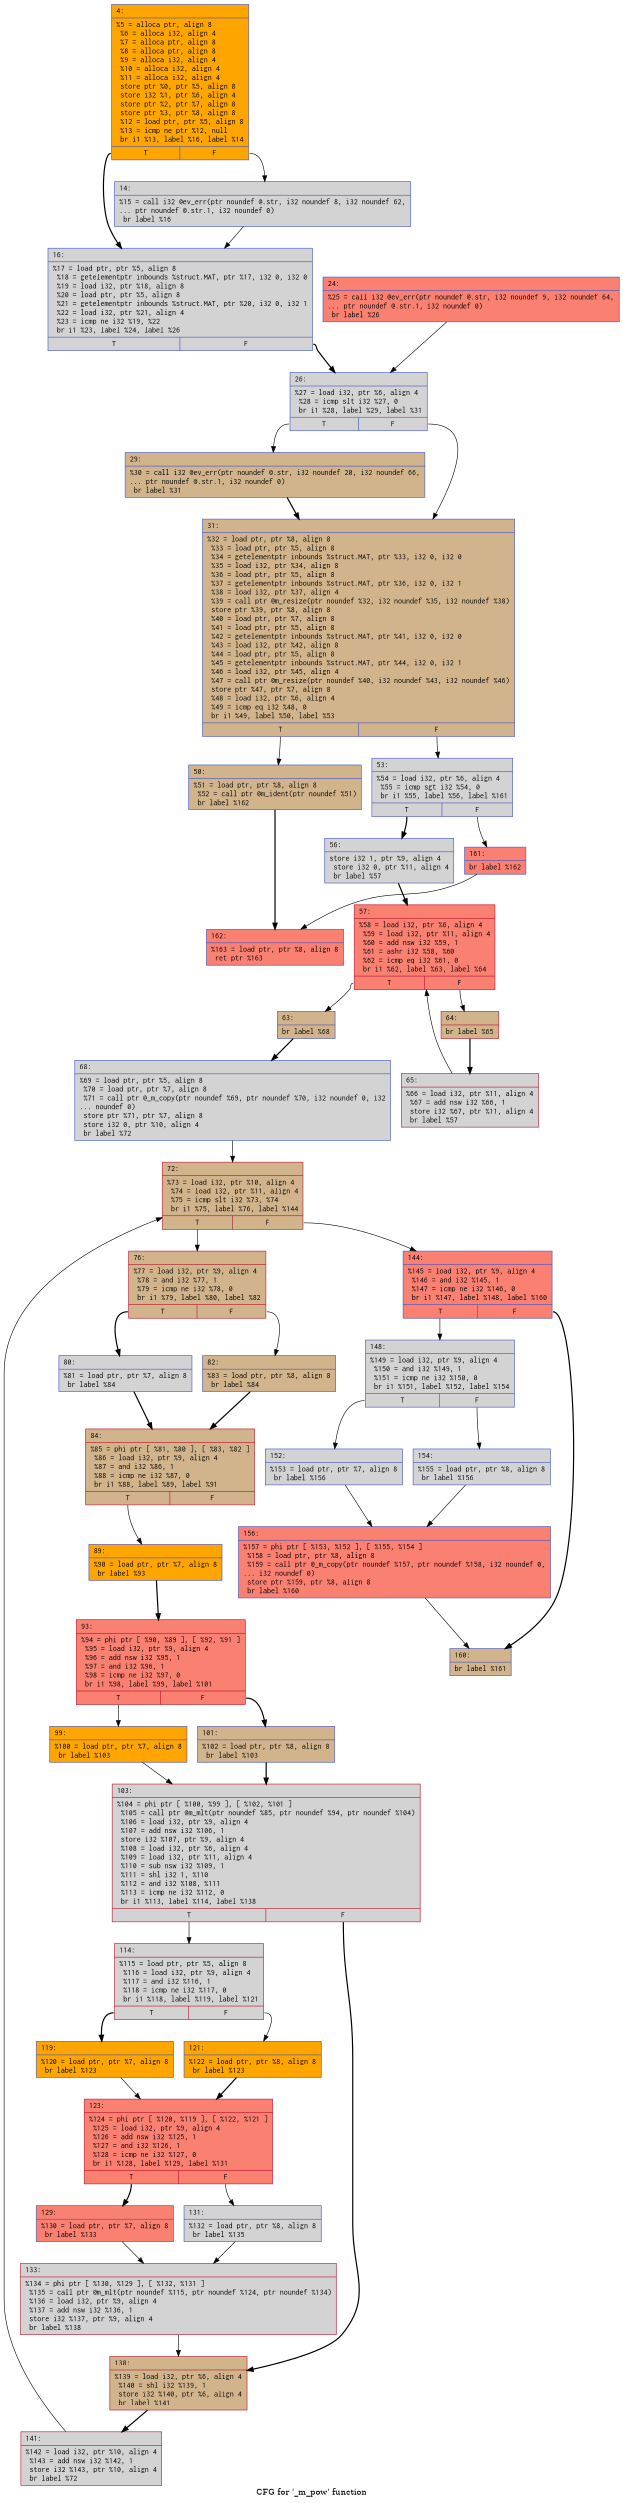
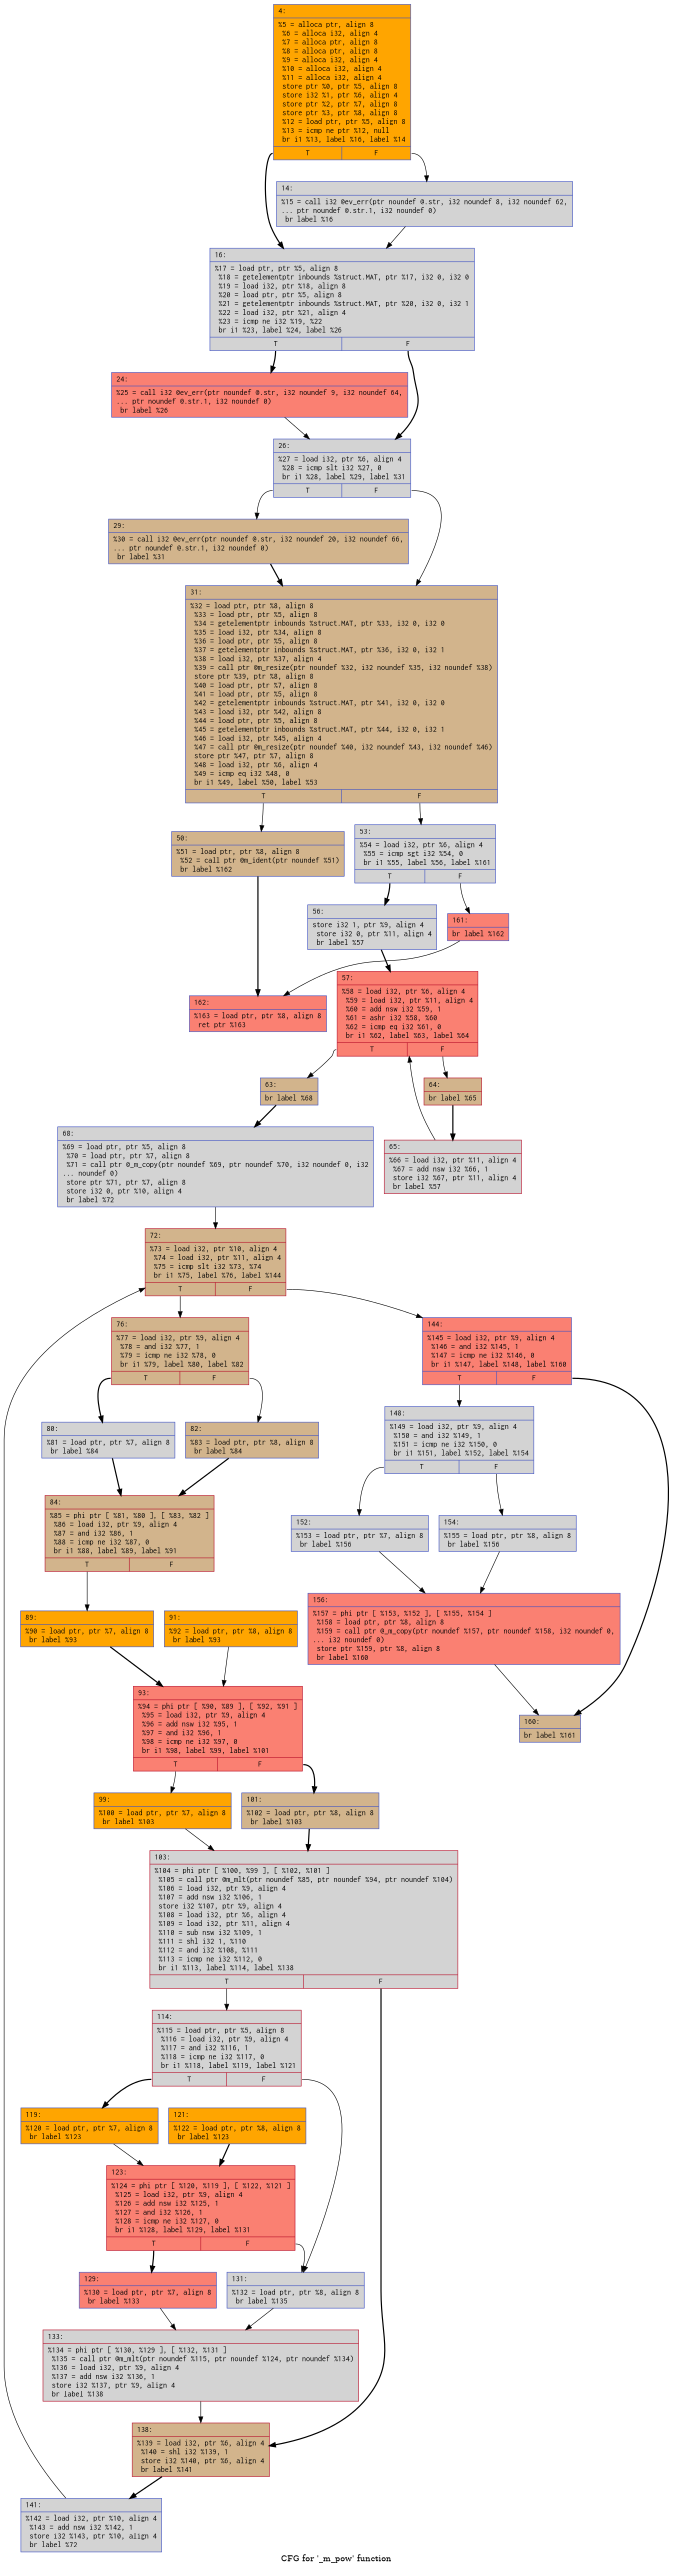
  digraph {
    label="CFG for '_m_pow' function"
    node [color="#3d50c3ff" fillcolor=lightgrey fontname=Courier shape=record style=filled]
    edge [style=solid]
    n1 [fillcolor=orange label="{4:\l|  %5 = alloca ptr, align 8\l  %6 = alloca i32, align 4\l  %7 = alloca ptr, align 8\l  %8 = alloca ptr, align 8\l  %9 = alloca i32, align 4\l  %10 = alloca i32, align 4\l  %11 = alloca i32, align 4\l  store ptr %0, ptr %5, align 8\l  store i32 %1, ptr %6, align 4\l  store ptr %2, ptr %7, align 8\l  store ptr %3, ptr %8, align 8\l  %12 = load ptr, ptr %5, align 8\l  %13 = icmp ne ptr %12, null\l  br i1 %13, label %16, label %14\l|{<s0>T|<s1>F}}"]
    n2 [label="{16:\l|  %17 = load ptr, ptr %5, align 8\l  %18 = getelementptr inbounds %struct.MAT, ptr %17, i32 0, i32 0\l  %19 = load i32, ptr %18, align 8\l  %20 = load ptr, ptr %5, align 8\l  %21 = getelementptr inbounds %struct.MAT, ptr %20, i32 0, i32 1\l  %22 = load i32, ptr %21, align 4\l  %23 = icmp ne i32 %19, %22\l  br i1 %23, label %24, label %26\l|{<s0>T|<s1>F}}"]
    n3 [label="{14:\l|  %15 = call i32 @ev_err(ptr noundef @.str, i32 noundef 8, i32 noundef 62,\l... ptr noundef @.str.1, i32 noundef 0)\l  br label %16\l}"]
    n4 [fillcolor=salmon label="{24:\l|  %25 = call i32 @ev_err(ptr noundef @.str, i32 noundef 9, i32 noundef 64,\l... ptr noundef @.str.1, i32 noundef 0)\l  br label %26\l}"]
    n5 [label="{26:\l|  %27 = load i32, ptr %6, align 4\l  %28 = icmp slt i32 %27, 0\l  br i1 %28, label %29, label %31\l|{<s0>T|<s1>F}}"]
    n6 [fillcolor=tan label="{29:\l|  %30 = call i32 @ev_err(ptr noundef @.str, i32 noundef 20, i32 noundef 66,\l... ptr noundef @.str.1, i32 noundef 0)\l  br label %31\l}"]
    n7 [fillcolor=tan label="{31:\l|  %32 = load ptr, ptr %8, align 8\l  %33 = load ptr, ptr %5, align 8\l  %34 = getelementptr inbounds %struct.MAT, ptr %33, i32 0, i32 0\l  %35 = load i32, ptr %34, align 8\l  %36 = load ptr, ptr %5, align 8\l  %37 = getelementptr inbounds %struct.MAT, ptr %36, i32 0, i32 1\l  %38 = load i32, ptr %37, align 4\l  %39 = call ptr @m_resize(ptr noundef %32, i32 noundef %35, i32 noundef %38)\l  store ptr %39, ptr %8, align 8\l  %40 = load ptr, ptr %7, align 8\l  %41 = load ptr, ptr %5, align 8\l  %42 = getelementptr inbounds %struct.MAT, ptr %41, i32 0, i32 0\l  %43 = load i32, ptr %42, align 8\l  %44 = load ptr, ptr %5, align 8\l  %45 = getelementptr inbounds %struct.MAT, ptr %44, i32 0, i32 1\l  %46 = load i32, ptr %45, align 4\l  %47 = call ptr @m_resize(ptr noundef %40, i32 noundef %43, i32 noundef %46)\l  store ptr %47, ptr %7, align 8\l  %48 = load i32, ptr %6, align 4\l  %49 = icmp eq i32 %48, 0\l  br i1 %49, label %50, label %53\l|{<s0>T|<s1>F}}"]
    n8 [fillcolor=tan label="{50:\l|  %51 = load ptr, ptr %8, align 8\l  %52 = call ptr @m_ident(ptr noundef %51)\l  br label %162\l}"]
    n9 [label="{53:\l|  %54 = load i32, ptr %6, align 4\l  %55 = icmp sgt i32 %54, 0\l  br i1 %55, label %56, label %161\l|{<s0>T|<s1>F}}"]
    n10 [fillcolor=salmon label="{162:\l|  %163 = load ptr, ptr %8, align 8\l  ret ptr %163\l}"]
    n11 [label="{56:\l|  store i32 1, ptr %9, align 4\l  store i32 0, ptr %11, align 4\l  br label %57\l}"]
    n12 [fillcolor=salmon label="{161:\l|  br label %162\l}"]
    n13 [color="#b70d28ff" fillcolor=salmon label="{57:\l|  %58 = load i32, ptr %6, align 4\l  %59 = load i32, ptr %11, align 4\l  %60 = add nsw i32 %59, 1\l  %61 = ashr i32 %58, %60\l  %62 = icmp eq i32 %61, 0\l  br i1 %62, label %63, label %64\l|{<s0>T|<s1>F}}"]
    n14 [fillcolor=tan label="{63:\l|  br label %68\l}"]
    n15 [color="#b70d28ff" fillcolor=tan label="{64:\l|  br label %65\l}"]
    n16 [label="{68:\l|  %69 = load ptr, ptr %5, align 8\l  %70 = load ptr, ptr %7, align 8\l  %71 = call ptr @_m_copy(ptr noundef %69, ptr noundef %70, i32 noundef 0, i32\l... noundef 0)\l  store ptr %71, ptr %7, align 8\l  store i32 0, ptr %10, align 4\l  br label %72\l}"]
    n17 [color="#b70d28ff" label="{65:\l|  %66 = load i32, ptr %11, align 4\l  %67 = add nsw i32 %66, 1\l  store i32 %67, ptr %11, align 4\l  br label %57\l}"]
    n18 [color="#b70d28ff" fillcolor=tan label="{72:\l|  %73 = load i32, ptr %10, align 4\l  %74 = load i32, ptr %11, align 4\l  %75 = icmp slt i32 %73, %74\l  br i1 %75, label %76, label %144\l|{<s0>T|<s1>F}}"]
    n19 [color="#b70d28ff" fillcolor=tan label="{76:\l|  %77 = load i32, ptr %9, align 4\l  %78 = and i32 %77, 1\l  %79 = icmp ne i32 %78, 0\l  br i1 %79, label %80, label %82\l|{<s0>T|<s1>F}}"]
    n20 [fillcolor=salmon label="{144:\l|  %145 = load i32, ptr %9, align 4\l  %146 = and i32 %145, 1\l  %147 = icmp ne i32 %146, 0\l  br i1 %147, label %148, label %160\l|{<s0>T|<s1>F}}"]
    n21 [label="{80:\l|  %81 = load ptr, ptr %7, align 8\l  br label %84\l}"]
    n22 [fillcolor=tan label="{82:\l|  %83 = load ptr, ptr %8, align 8\l  br label %84\l}"]
    n23 [label="{148:\l|  %149 = load i32, ptr %9, align 4\l  %150 = and i32 %149, 1\l  %151 = icmp ne i32 %150, 0\l  br i1 %151, label %152, label %154\l|{<s0>T|<s1>F}}"]
    n24 [fillcolor=tan label="{160:\l|  br label %161\l}"]
    n25 [color="#b70d28ff" fillcolor=tan label="{84:\l|  %85 = phi ptr [ %81, %80 ], [ %83, %82 ]\l  %86 = load i32, ptr %9, align 4\l  %87 = and i32 %86, 1\l  %88 = icmp ne i32 %87, 0\l  br i1 %88, label %89, label %91\l|{<s0>T|<s1>F}}"]
    n26 [label="{152:\l|  %153 = load ptr, ptr %7, align 8\l  br label %156\l}"]
    n27 [label="{154:\l|  %155 = load ptr, ptr %8, align 8\l  br label %156\l}"]
    n28 [fillcolor=orange label="{89:\l|  %90 = load ptr, ptr %7, align 8\l  br label %93\l}"]
    n29 [color="#b70d28ff" fillcolor=salmon label="{93:\l|  %94 = phi ptr [ %90, %89 ], [ %92, %91 ]\l  %95 = load i32, ptr %9, align 4\l  %96 = add nsw i32 %95, 1\l  %97 = and i32 %96, 1\l  %98 = icmp ne i32 %97, 0\l  br i1 %98, label %99, label %101\l|{<s0>T|<s1>F}}"]
+   n30 [fillcolor=orange label="{91:\l|  %92 = load ptr, ptr %8, align 8\l  br label %93\l}"]
    n31 [fillcolor=orange label="{99:\l|  %100 = load ptr, ptr %7, align 8\l  br label %103\l}"]
    n32 [fillcolor=tan label="{101:\l|  %102 = load ptr, ptr %8, align 8\l  br label %103\l}"]
    n33 [color="#b70d28ff" label="{103:\l|  %104 = phi ptr [ %100, %99 ], [ %102, %101 ]\l  %105 = call ptr @m_mlt(ptr noundef %85, ptr noundef %94, ptr noundef %104)\l  %106 = load i32, ptr %9, align 4\l  %107 = add nsw i32 %106, 1\l  store i32 %107, ptr %9, align 4\l  %108 = load i32, ptr %6, align 4\l  %109 = load i32, ptr %11, align 4\l  %110 = sub nsw i32 %109, 1\l  %111 = shl i32 1, %110\l  %112 = and i32 %108, %111\l  %113 = icmp ne i32 %112, 0\l  br i1 %113, label %114, label %138\l|{<s0>T|<s1>F}}"]
    n34 [color="#b70d28ff" label="{114:\l|  %115 = load ptr, ptr %5, align 8\l  %116 = load i32, ptr %9, align 4\l  %117 = and i32 %116, 1\l  %118 = icmp ne i32 %117, 0\l  br i1 %118, label %119, label %121\l|{<s0>T|<s1>F}}"]
    n35 [color="#b70d28ff" fillcolor=tan label="{138:\l|  %139 = load i32, ptr %6, align 4\l  %140 = shl i32 %139, 1\l  store i32 %140, ptr %6, align 4\l  br label %141\l}"]
    n36 [fillcolor=orange label="{119:\l|  %120 = load ptr, ptr %7, align 8\l  br label %123\l}"]
    n37 [fillcolor=orange label="{121:\l|  %122 = load ptr, ptr %8, align 8\l  br label %123\l}"]
-   n38 [color="#b70d28ff" label="{141:\l|  %142 = load i32, ptr %10, align 4\l  %143 = add nsw i32 %142, 1\l  store i32 %143, ptr %10, align 4\l  br label %72\l}"]
+   n38 [label="{141:\l|  %142 = load i32, ptr %10, align 4\l  %143 = add nsw i32 %142, 1\l  store i32 %143, ptr %10, align 4\l  br label %72\l}"]
    n39 [color="#b70d28ff" fillcolor=salmon label="{123:\l|  %124 = phi ptr [ %120, %119 ], [ %122, %121 ]\l  %125 = load i32, ptr %9, align 4\l  %126 = add nsw i32 %125, 1\l  %127 = and i32 %126, 1\l  %128 = icmp ne i32 %127, 0\l  br i1 %128, label %129, label %131\l|{<s0>T|<s1>F}}"]
    n40 [fillcolor=salmon label="{129:\l|  %130 = load ptr, ptr %7, align 8\l  br label %133\l}"]
    n41 [label="{131:\l|  %132 = load ptr, ptr %8, align 8\l  br label %135\l}"]
    n42 [color="#b70d28ff" label="{133:\l|  %134 = phi ptr [ %130, %129 ], [ %132, %131 ]\l  %135 = call ptr @m_mlt(ptr noundef %115, ptr noundef %124, ptr noundef %134)\l  %136 = load i32, ptr %9, align 4\l  %137 = add nsw i32 %136, 1\l  store i32 %137, ptr %9, align 4\l  br label %138\l}"]
    n43 [fillcolor=salmon label="{156:\l|  %157 = phi ptr [ %153, %152 ], [ %155, %154 ]\l  %158 = load ptr, ptr %8, align 8\l  %159 = call ptr @_m_copy(ptr noundef %157, ptr noundef %158, i32 noundef 0,\l... i32 noundef 0)\l  store ptr %159, ptr %8, align 8\l  br label %160\l}"]
    n1 -> n2 [style=bold tailport=s0]
    n1 -> n3 [tailport=s1]
+   n2 -> n4 [style=bold tailport=s0]
    n2 -> n5 [style=bold tailport=s1]
    n3 -> n2
    n4 -> n5
    n5 -> n6 [tailport=s0]
    n5 -> n7 [tailport=s1]
    n6 -> n7 [style=bold]
    n7 -> n8 [tailport=s0]
    n7 -> n9 [tailport=s1]
    n8 -> n10 [style=bold]
    n9 -> n11 [style=bold tailport=s0]
    n9 -> n12 [tailport=s1]
    n11 -> n13 [style=bold]
    n12 -> n10
    n13 -> n14 [tailport=s0]
    n13 -> n15 [tailport=s1]
    n14 -> n16 [style=bold]
    n15 -> n17 [style=bold]
    n16 -> n18
    n17 -> n13
    n18 -> n19 [tailport=s0]
    n18 -> n20 [tailport=s1]
    n19 -> n21 [style=bold tailport=s0]
    n19 -> n22 [tailport=s1]
    n20 -> n23 [tailport=s0]
    n20 -> n24 [style=bold tailport=s1]
    n21 -> n25 [style=bold]
    n22 -> n25 [style=bold]
    n23 -> n26 [tailport=s0]
    n23 -> n27 [tailport=s1]
    n25 -> n28 [tailport=s0]
    n26 -> n43
    n27 -> n43
    n28 -> n29 [style=bold]
    n29 -> n31 [tailport=s0]
    n29 -> n32 [style=bold tailport=s1]
+   n30 -> n29
    n31 -> n33
    n32 -> n33 [style=bold]
    n33 -> n34 [tailport=s0]
    n33 -> n35 [style=bold tailport=s1]
    n34 -> n36 [style=bold tailport=s0]
-   n34 -> n37 [tailport=s1]
+   n34 -> n41 [tailport=s1]
    n35 -> n38 [style=bold]
    n36 -> n39
    n37 -> n39 [style=bold]
    n38 -> n18
    n39 -> n40 [style=bold tailport=s0]
    n39 -> n41 [tailport=s1]
    n40 -> n42
    n41 -> n42
    n42 -> n35
    n43 -> n24
  }
